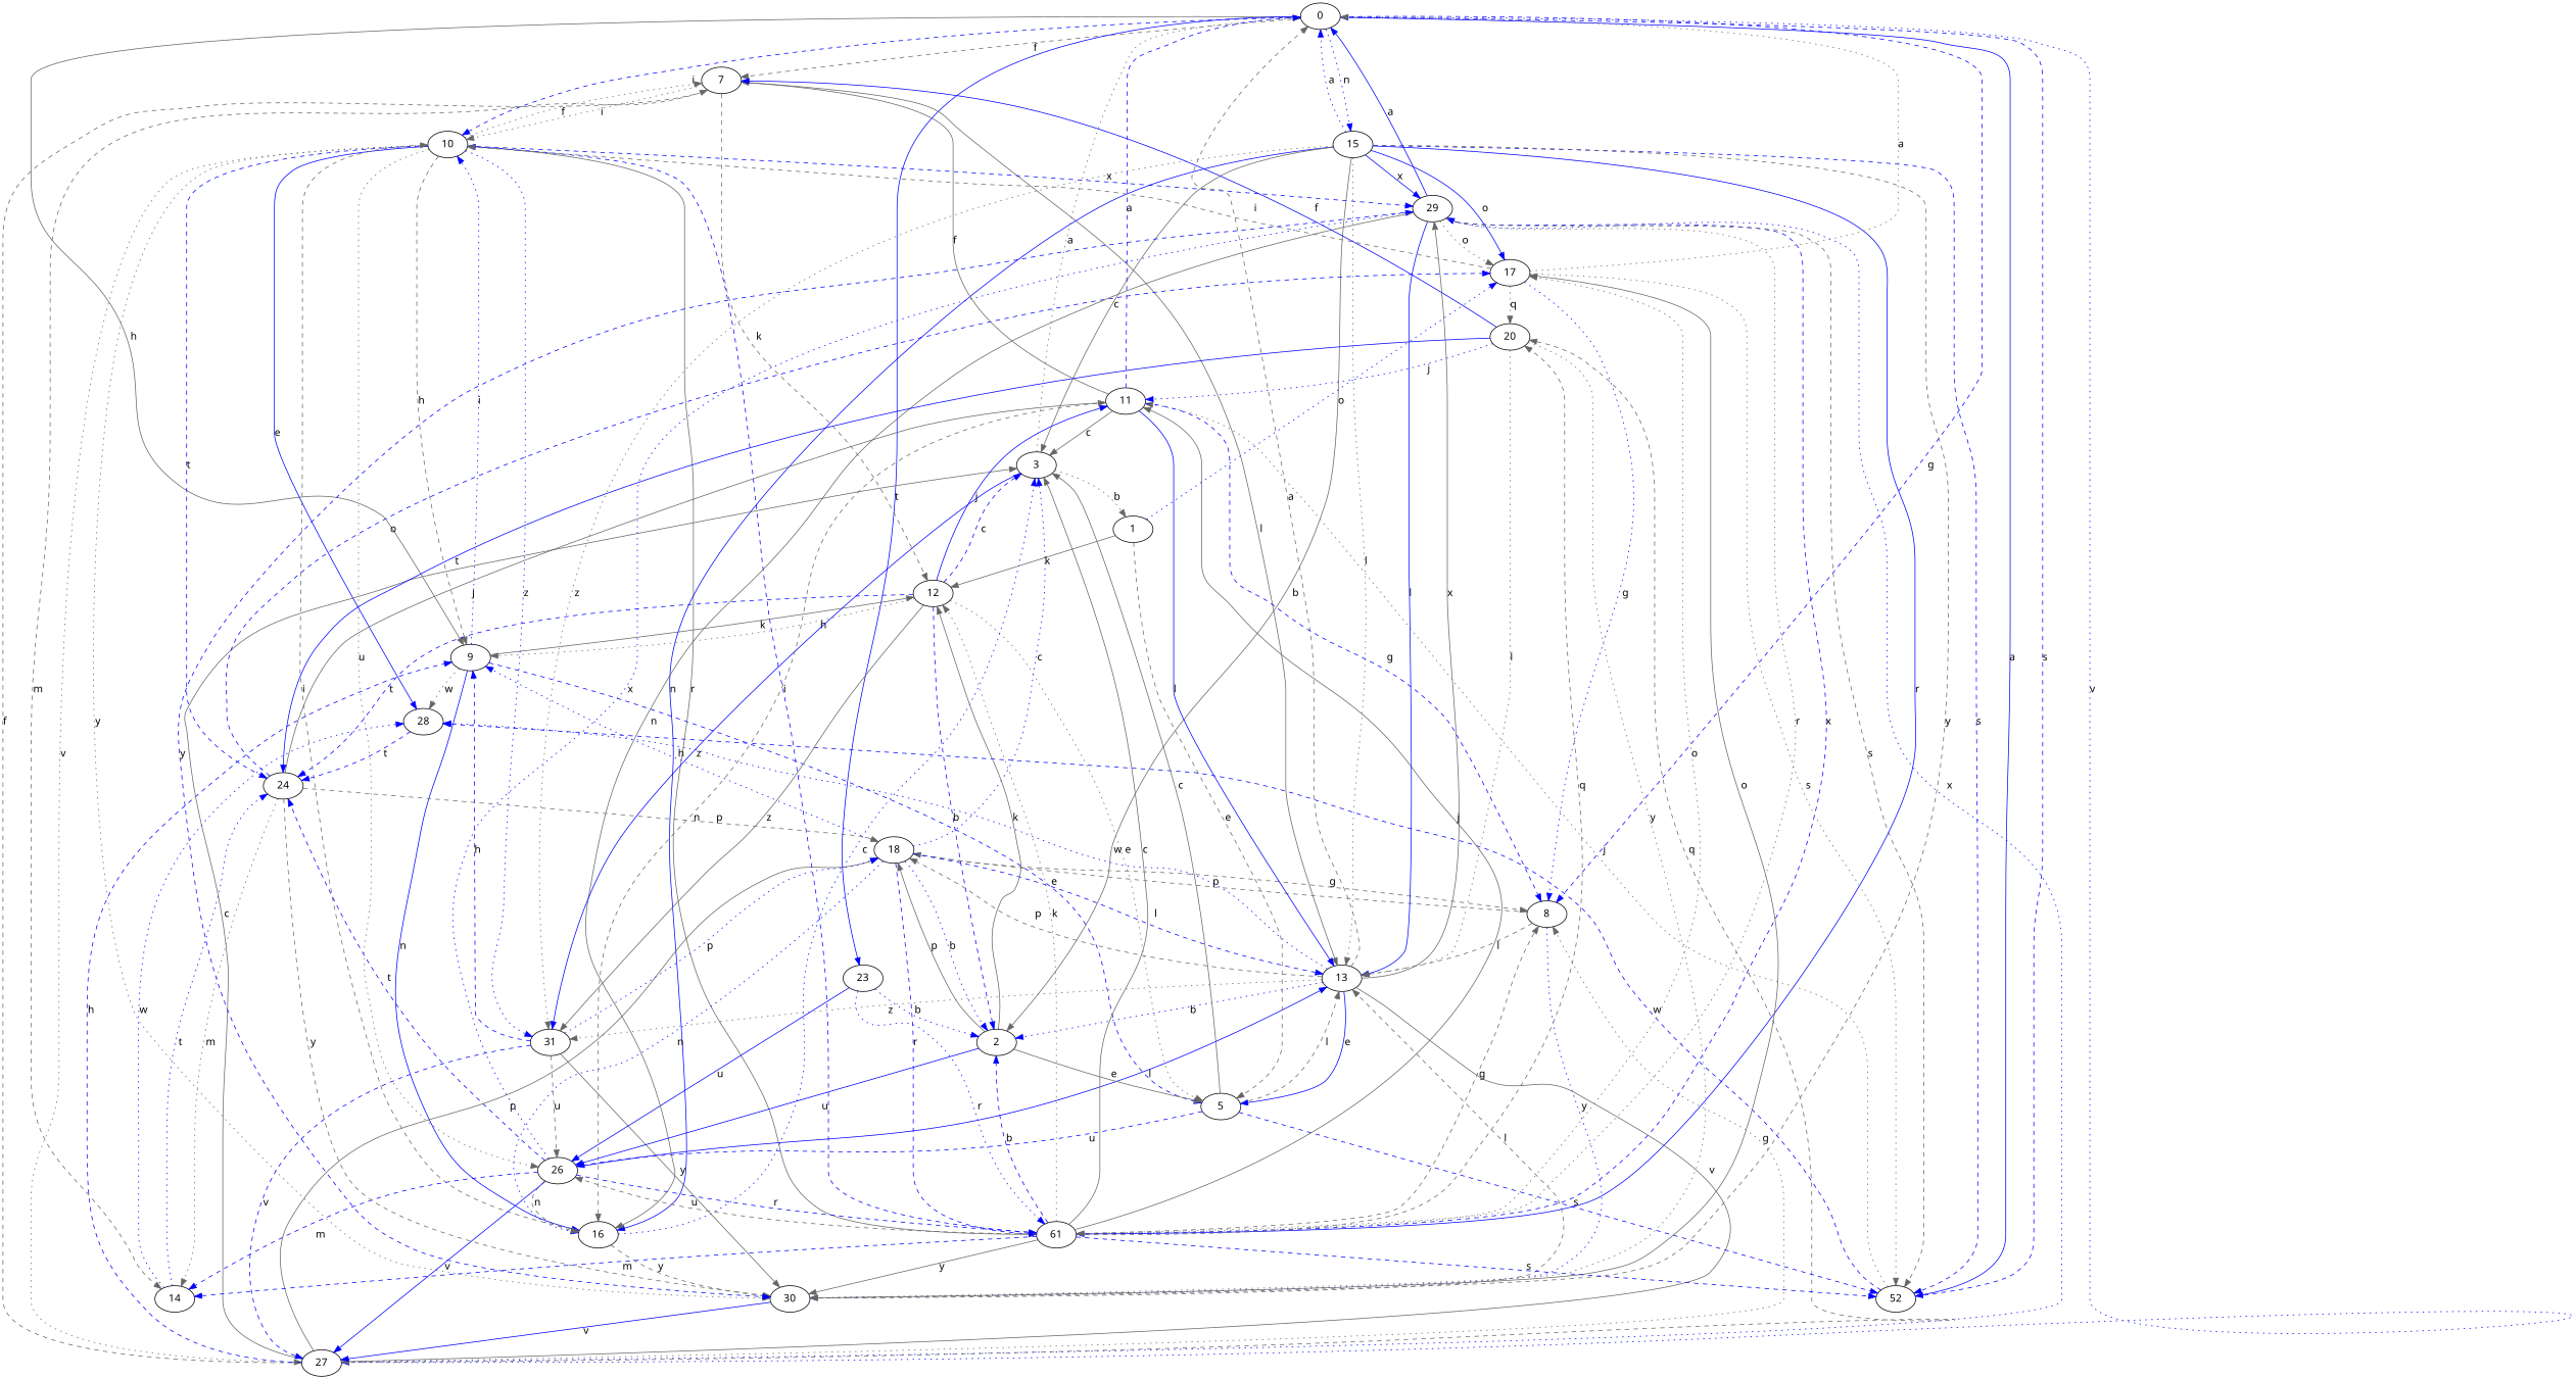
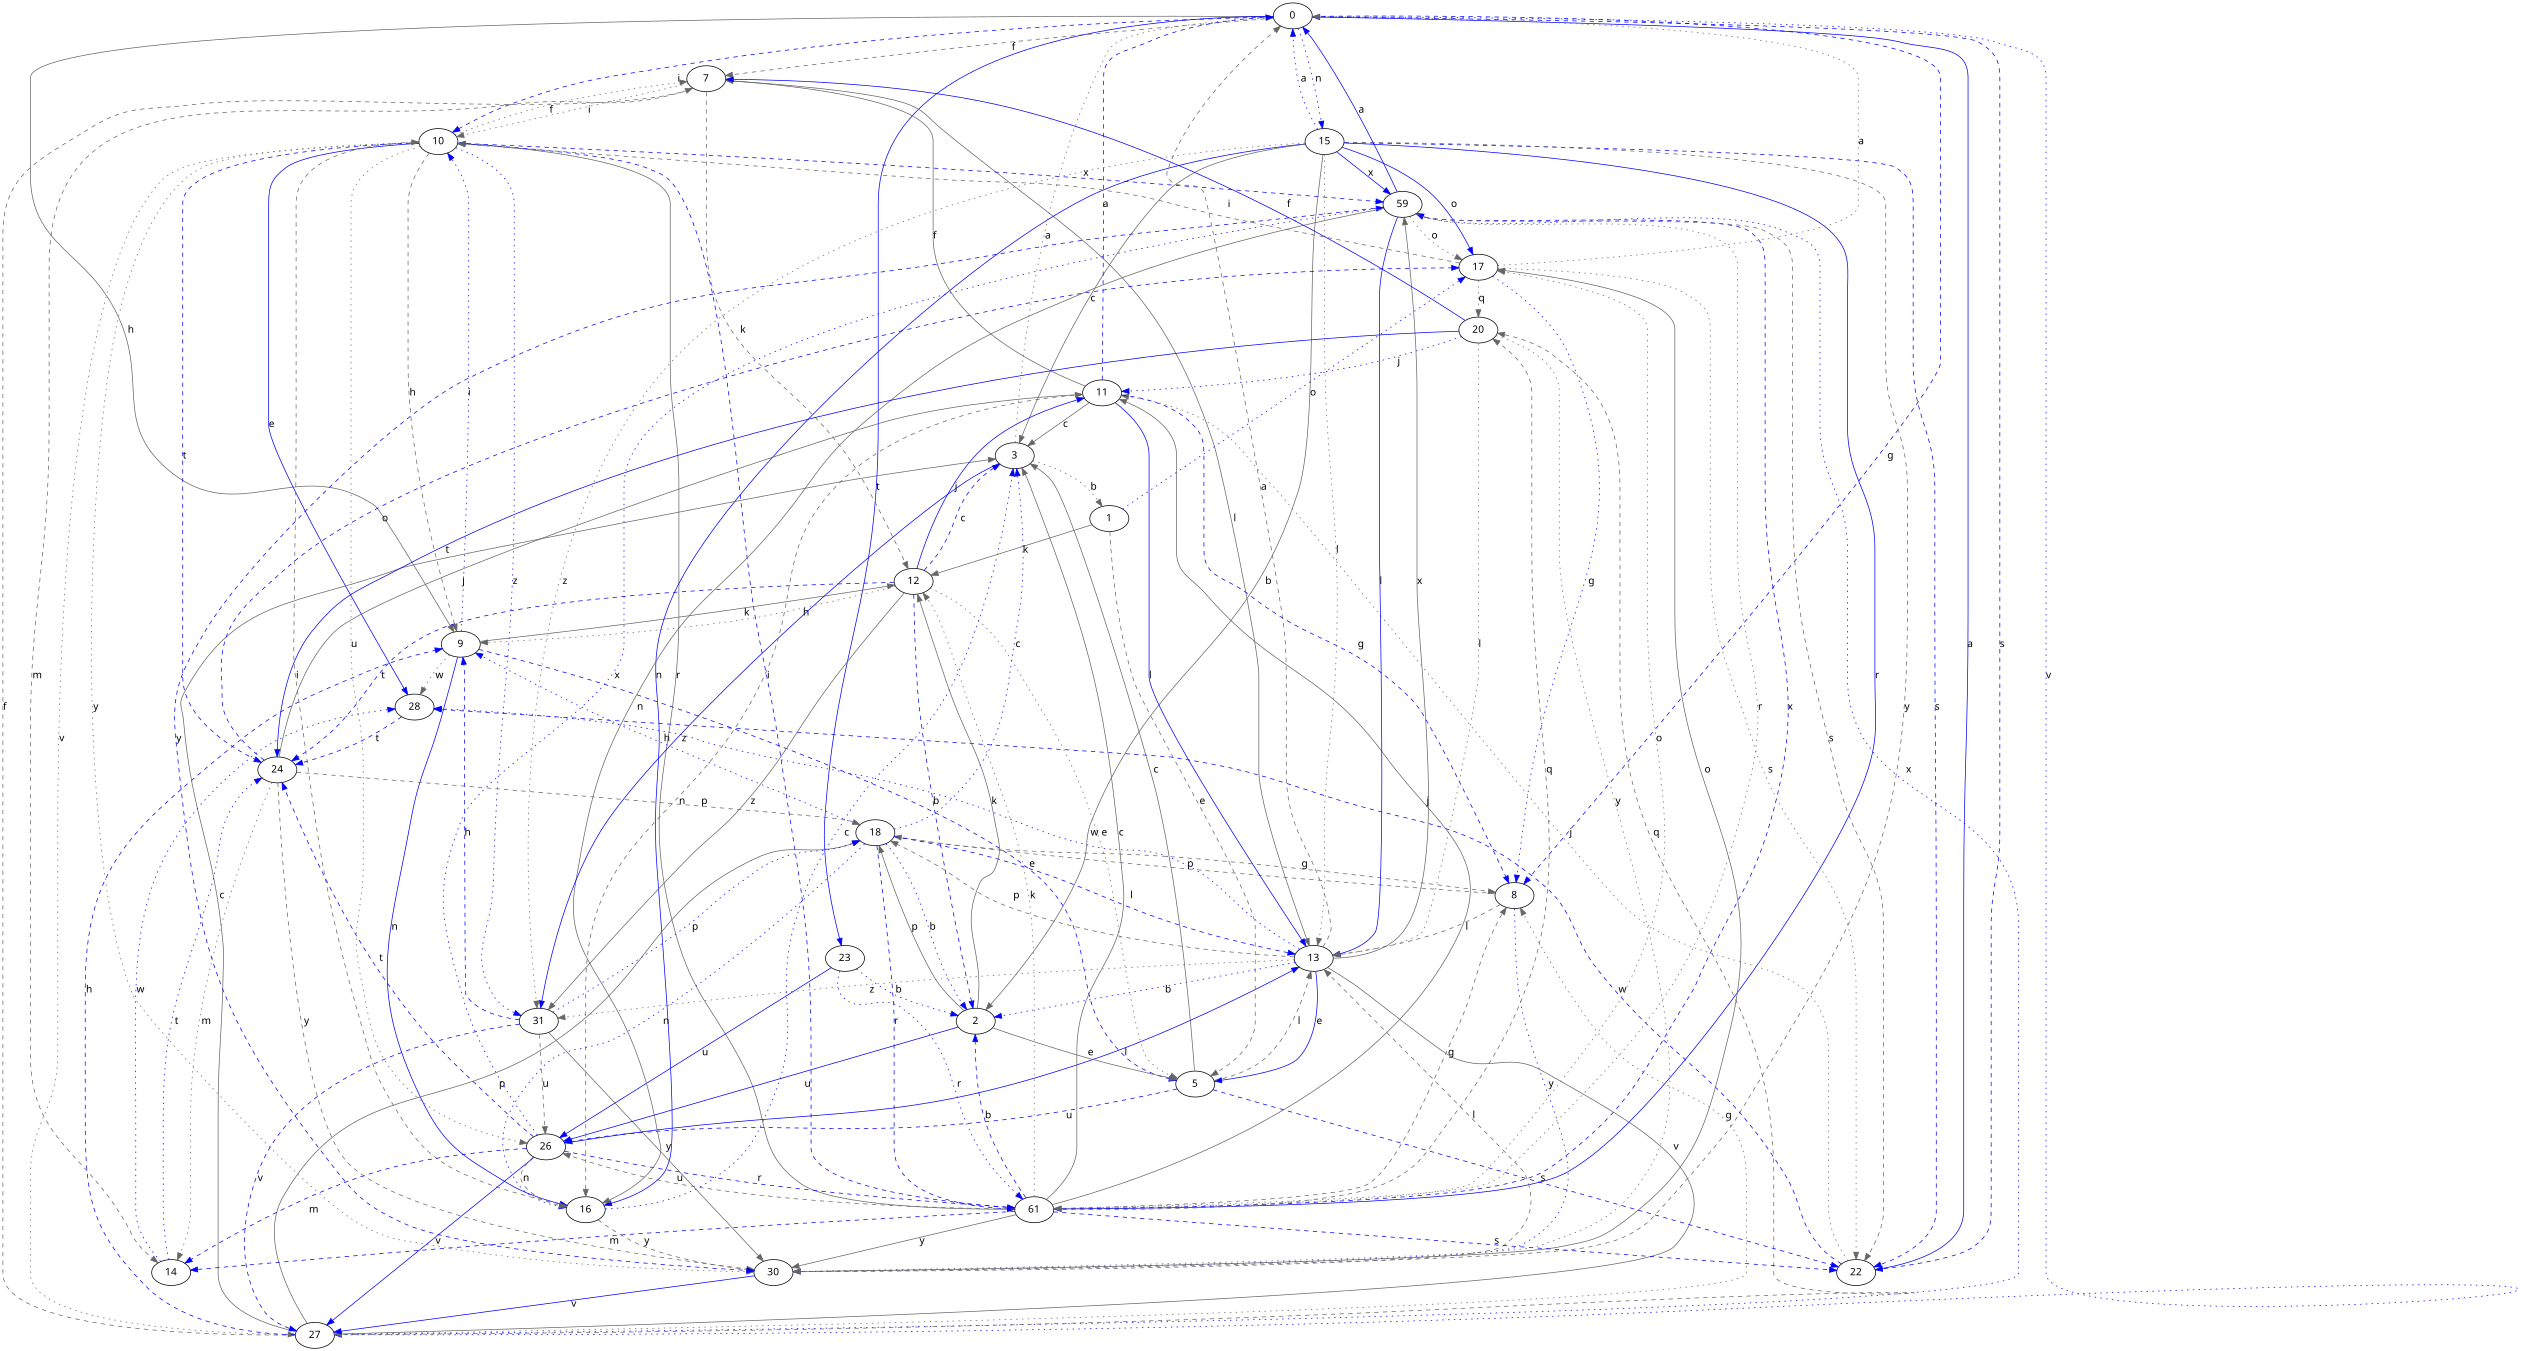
  strict digraph {
    fontname="Noto Sans"
    node [fontname="Noto Sans"]
    edge [color=gray40 fontname="Noto Sans" style=dashed]
    0
    7
    8
    9
    10
    15
-   22 [label=52]
+   22
    23
    27
    12
    13
    14
    18
    30
    5
    16
    28
    26
    31
    n20 [label=61]
    24
-   29
+   29 [label=59]
    17
    2
    3
    11
    20
    1
    0 -> 7 [label=f]
    0 -> 8 [color=blue label=g]
    0 -> 9 [label=h style=solid]
    0 -> 10 [color=blue label=i]
    0 -> 15 [color=blue label=n style=dotted]
    0 -> 22 [color=blue label=s]
    0 -> 23 [color=blue label=t style=solid]
    0 -> 27 [color=blue label=v style=dotted]
    7 -> 10 [label=i style=dotted]
    7 -> 12 [label=k]
    7 -> 13 [label=l style=solid]
    7 -> 14 [label=m]
    8 -> 13 [label=l]
    8 -> 18 [label=p]
    8 -> 30 [color=blue label=y style=dotted]
    9 -> 10 [color=blue label=i style=dotted]
    9 -> 12 [label=k style=solid]
    9 -> 5 [color=blue label=e]
    9 -> 16 [color=blue label=n style=solid]
    9 -> 28 [label=w style=dotted]
    10 -> 7 [label=f style=dotted]
    10 -> 9 [label=h]
    10 -> 27 [label=v style=dotted]
    10 -> 30 [label=y style=dotted]
    10 -> 28 [color=blue label=e style=solid]
    10 -> 26 [label=u style=dotted]
    10 -> 31 [color=blue label=z style=dotted]
    10 -> n20 [label=r style=solid]
    10 -> 24 [color=blue label=t]
    10 -> 29 [color=blue label=x]
    15 -> 0 [color=blue label=a style=dotted]
    15 -> 22 [color=blue label=s]
    15 -> 13 [label=l style=dotted]
    15 -> 30 [label=y]
    15 -> 16 [color=blue label=n style=solid]
    15 -> 31 [label=z style=dotted]
    15 -> n20 [color=blue label=r style=solid]
    15 -> 29 [color=blue label=x style=solid]
    15 -> 17 [color=blue label=o style=solid]
    15 -> 2 [label=b style=solid]
    15 -> 3 [label=c style=solid]
    22 -> 0 [color=blue label=a style=solid]
    22 -> 28 [color=blue label=w]
    22 -> 11 [label=j style=dotted]
    23 -> 26 [color=blue label=u style=solid]
    23 -> n20 [color=blue label=r style=dotted]
    23 -> 2 [color=blue label=b style=dotted]
    27 -> 7 [label=f]
    27 -> 8 [label=g style=dotted]
    27 -> 9 [color=blue label=h]
    27 -> 18 [label=p style=solid]
    27 -> 29 [color=blue label=x style=dotted]
    27 -> 3 [label=c style=solid]
    27 -> 20 [label=q]
    12 -> 9 [label=h style=dotted]
    12 -> 5 [label=e style=dotted]
    12 -> 31 [label=z style=solid]
    12 -> 24 [color=blue label=t]
    12 -> 2 [color=blue label=b]
    12 -> 3 [color=blue label=c]
    12 -> 11 [color=blue label=j style=solid]
    13 -> 0 [label=a]
    13 -> 27 [label=v style=solid]
    13 -> 18 [label=p]
    13 -> 5 [color=blue label=e style=solid]
    13 -> 28 [color=blue label=w style=dotted]
    13 -> 31 [label=z style=dotted]
    13 -> 29 [label=x style=solid]
    13 -> 2 [color=blue label=b style=dotted]
    14 -> 28 [color=blue label=w style=dotted]
    14 -> 24 [color=blue label=t style=dotted]
    18 -> 8 [label=g]
    18 -> 9 [color=blue label=h style=dotted]
    18 -> 13 [color=blue label=l]
    18 -> 16 [color=blue label=n style=dotted]
    18 -> n20 [color=blue label=r]
    18 -> 2 [color=blue label=b style=dotted]
    18 -> 3 [color=blue label=c style=dotted]
    30 -> 27 [color=blue label=v style=solid]
    30 -> 13 [label=l]
    30 -> 17 [label=o style=solid]
    5 -> 22 [color=blue label=s]
    5 -> 13 [label=l]
    5 -> 26 [color=blue label=u]
    5 -> 3 [label=c style=solid]
    16 -> 10 [label=i]
    16 -> 30 [label=y]
    16 -> 3 [color=blue label=c style=dotted]
    28 -> 24 [color=blue label=t]
    26 -> 27 [color=blue label=v style=solid]
    26 -> 13 [color=blue label=l style=solid]
    26 -> 14 [color=blue label=m]
    26 -> 16 [label=n]
    26 -> n20 [color=blue label=r]
    26 -> 24 [color=blue label=t]
    26 -> 29 [color=blue label=x style=dotted]
    31 -> 9 [color=blue label=h]
    31 -> 27 [color=blue label=v]
    31 -> 18 [color=blue label=p style=dotted]
    31 -> 30 [label=y style=solid]
    31 -> 26 [label=u]
    n20 -> 8 [label=g]
    n20 -> 10 [color=blue label=i]
    n20 -> 22 [color=blue label=s]
    n20 -> 12 [label=k style=dotted]
    n20 -> 14 [color=blue label=m]
    n20 -> 30 [label=y style=solid]
    n20 -> 26 [label=u]
    n20 -> 29 [color=blue label=x]
    n20 -> 17 [label=o style=dotted]
    n20 -> 2 [color=blue label=b]
    n20 -> 3 [label=c style=solid]
    n20 -> 11 [label=j style=solid]
    n20 -> 20 [label=q]
    24 -> 14 [label=m style=dotted]
    24 -> 18 [label=p]
    24 -> 30 [label=y]
    24 -> 17 [color=blue label=o]
    24 -> 11 [label=j style=solid]
    29 -> 0 [color=blue label=a style=solid]
    29 -> 22 [label=s]
    29 -> 13 [color=blue label=l style=solid]
    29 -> 30 [color=blue label=y]
    29 -> 16 [label=n style=solid]
    29 -> n20 [label=r style=dotted]
    29 -> 17 [label=o style=dotted]
    17 -> 0 [label=a style=dotted]
    17 -> 8 [color=blue label=g style=dotted]
    17 -> 10 [label=i]
    17 -> 22 [label=s style=dotted]
    17 -> 20 [label=q style=dotted]
    2 -> 12 [label=k style=solid]
    2 -> 18 [label=p style=solid]
    2 -> 5 [label=e style=solid]
    2 -> 26 [color=blue label=u style=solid]
    3 -> 0 [label=a style=dotted]
    3 -> 31 [color=blue label=z style=solid]
    3 -> 1 [label=b style=dotted]
    11 -> 0 [color=blue label=a]
    11 -> 7 [label=f style=solid]
    11 -> 8 [color=blue label=g]
    11 -> 13 [color=blue label=l style=solid]
    11 -> 16 [label=n]
    11 -> 3 [label=c style=solid]
    20 -> 7 [color=blue label=f style=solid]
    20 -> 13 [label=l style=dotted]
    20 -> 30 [label=y style=dotted]
    20 -> 24 [color=blue label=t style=solid]
    20 -> 11 [color=blue label=j style=dotted]
    1 -> 12 [label=k style=solid]
    1 -> 5 [label=e]
    1 -> 17 [color=blue label=o style=dotted]
  }
